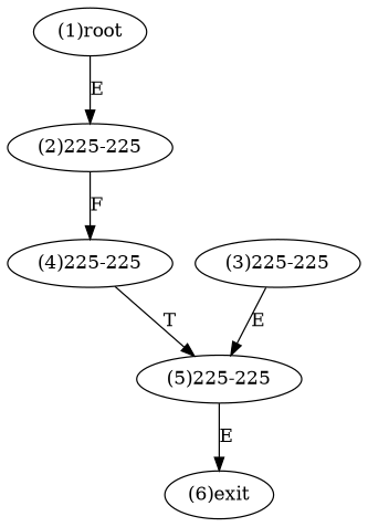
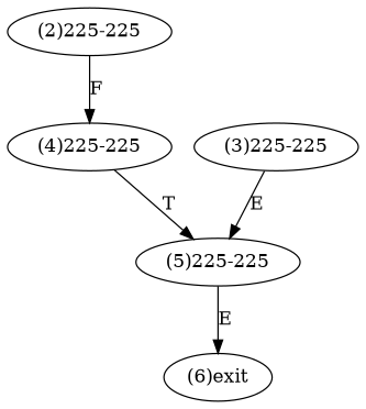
  digraph {
-   n1 [label="(1)root"]
    n2 [label="(2)225-225"]
    n3 [label="(4)225-225"]
    n4 [label="(3)225-225"]
    n5 [label="(5)225-225"]
    n6 [label="(6)exit"]
-   n1 -> n2 [label=E]
    n2 -> n3 [label=F]
    n3 -> n5 [label=T]
    n4 -> n5 [label=E]
    n5 -> n6 [label=E]
  }
